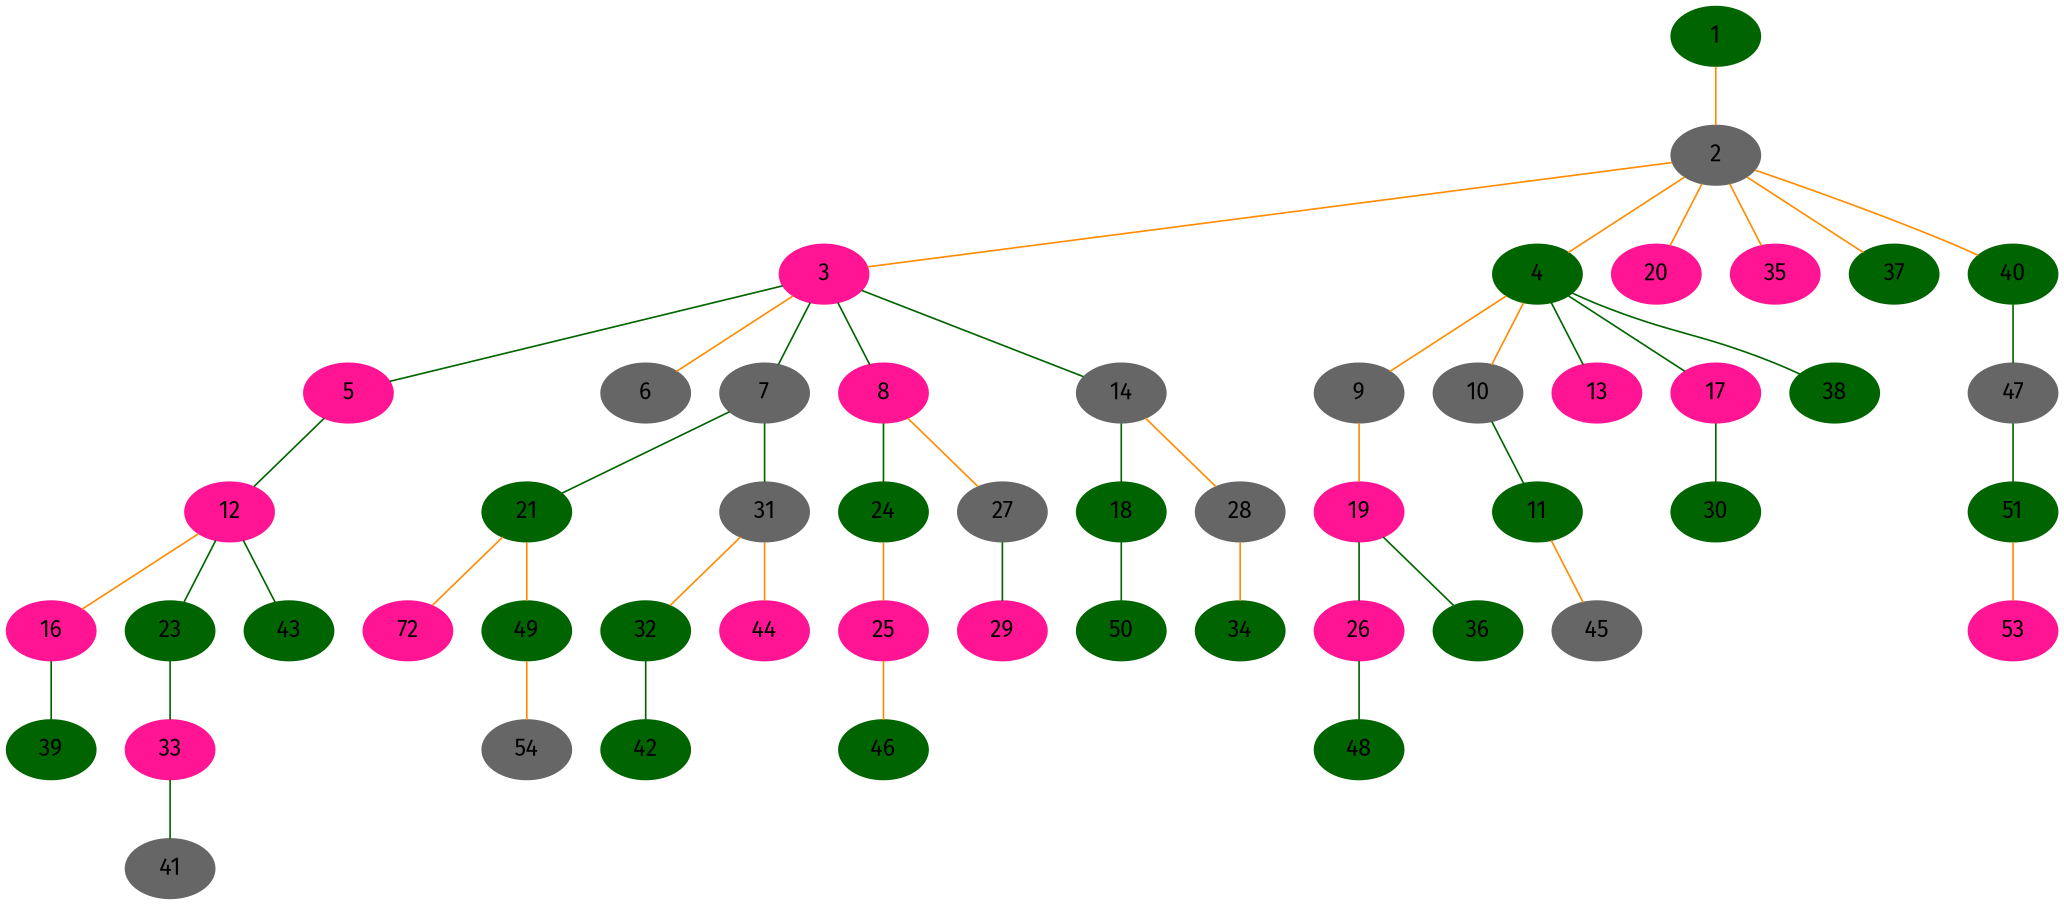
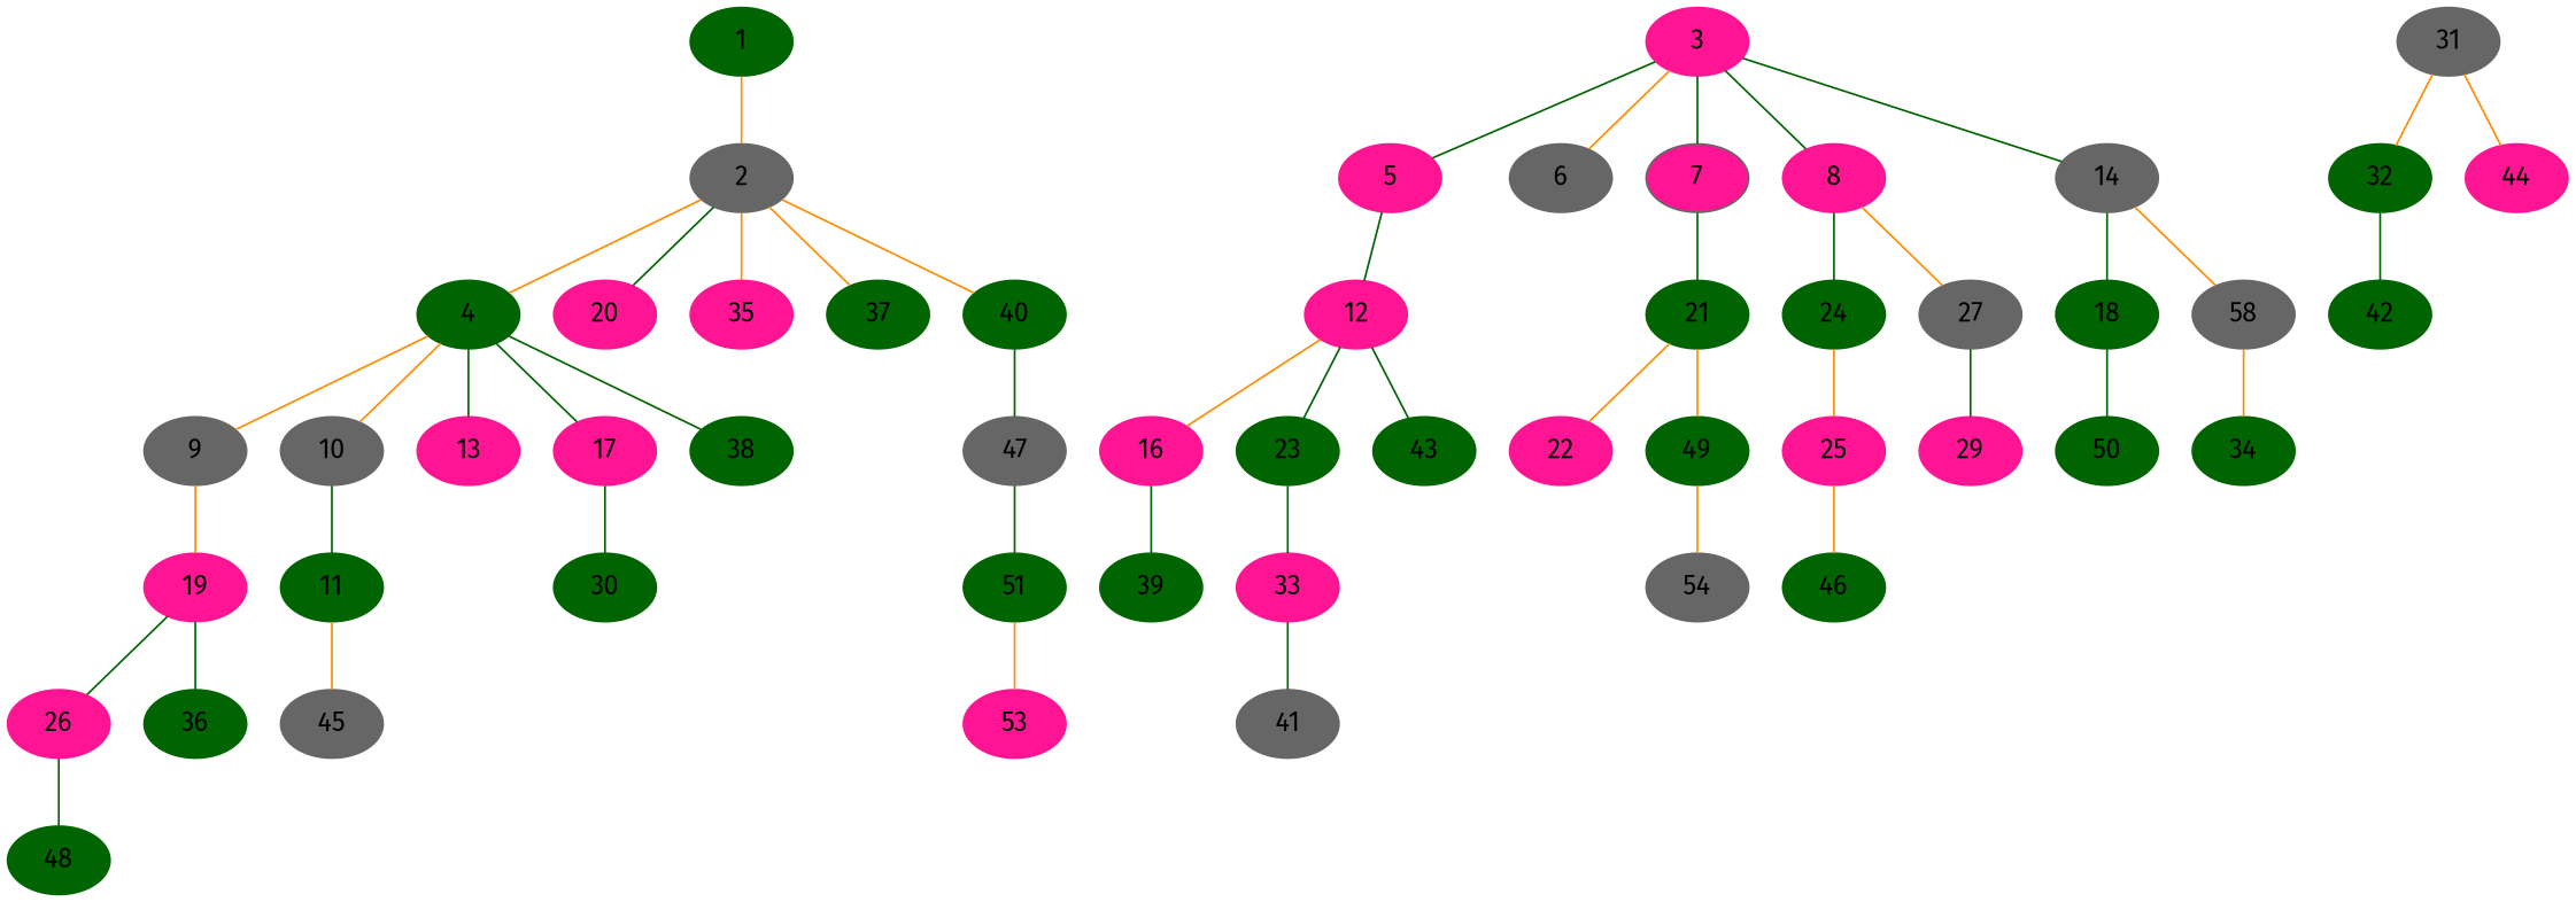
  graph {
    fontname="Fira Sans"
    node [color=darkgreen fontname="Fira Sans" style=filled]
    edge [color=darkgreen fontname="Fira Sans"]
    2 [color=gray40]
    1
    3 [color=deeppink]
    4
    20 [color=deeppink]
    35 [color=deeppink]
    37
    40
    5 [color=deeppink]
    6 [color=gray40]
-   7 [color=gray40]
+   7 [color=gray40 fillcolor=deeppink]
    8 [color=deeppink]
    14 [color=gray40]
    9 [color=gray40]
    10 [color=gray40]
    13 [color=deeppink]
    17 [color=deeppink]
    38
    47 [color=gray40]
    12 [color=deeppink]
    21
    31 [color=gray40]
    24
    27 [color=gray40]
    18
-   28 [color=gray40]
+   28 [color=gray40 label=58]
    19 [color=deeppink]
    11
    30
    16 [color=deeppink]
    23
    43
-   22 [color=deeppink label=72]
+   22 [color=deeppink]
    49
    32
    44 [color=deeppink]
    25 [color=deeppink]
    29 [color=deeppink]
    26 [color=deeppink]
    36
    45 [color=gray40]
    39
    33 [color=deeppink]
    50
    34
    48
    n47 [color=gray40 label=54]
    41 [color=gray40]
    46
    42
    51
    53 [color=deeppink]
-   2 -- 3 [color=darkorange]
    2 -- 4 [color=darkorange]
-   2 -- 20 [color=darkorange]
+   2 -- 20
    2 -- 35 [color=darkorange]
    2 -- 37 [color=darkorange]
    2 -- 40 [color=darkorange]
    1 -- 2 [color=darkorange]
    3 -- 5
    3 -- 6 [color=darkorange]
    3 -- 7
    3 -- 8
    3 -- 14
    4 -- 9 [color=darkorange]
    4 -- 10 [color=darkorange]
    4 -- 13
    4 -- 17
    4 -- 38
    40 -- 47
    5 -- 12
    7 -- 21
-   7 -- 31
    8 -- 24
    8 -- 27 [color=darkorange]
    14 -- 18
    14 -- 28 [color=darkorange]
    9 -- 19 [color=darkorange]
    10 -- 11
    17 -- 30
    47 -- 51
    12 -- 16 [color=darkorange]
    12 -- 23
    12 -- 43
    21 -- 22 [color=darkorange]
    21 -- 49 [color=darkorange]
    31 -- 32 [color=darkorange]
    31 -- 44 [color=darkorange]
    24 -- 25 [color=darkorange]
    27 -- 29
    18 -- 50
    28 -- 34 [color=darkorange]
    19 -- 26
    19 -- 36
    11 -- 45 [color=darkorange]
    16 -- 39
    23 -- 33
    49 -- n47 [color=darkorange]
    32 -- 42
    25 -- 46 [color=darkorange]
    26 -- 48
    33 -- 41
    51 -- 53 [color=darkorange]
  }
